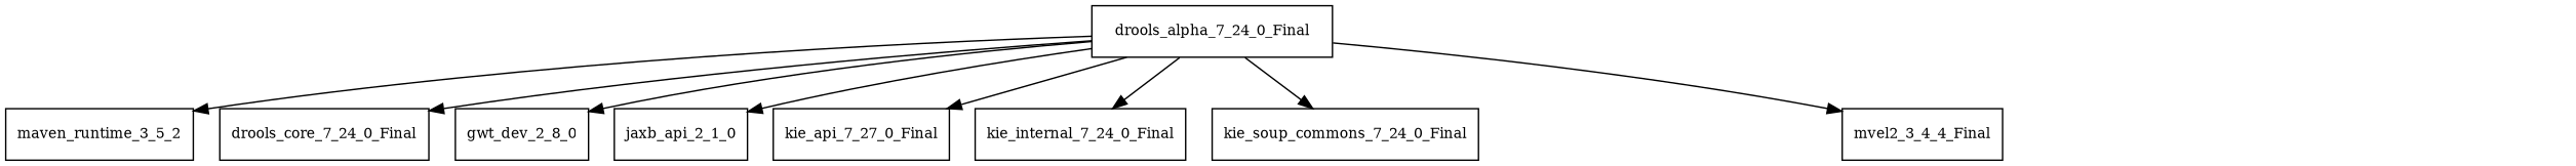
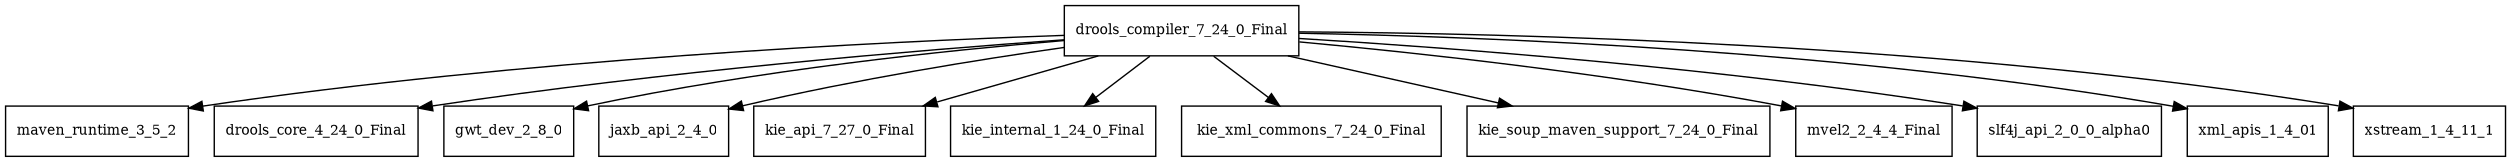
  digraph {
    node [fontsize=10.0 shape=box]
    n1 [label=maven_runtime_3_5_2]
-   drools_compiler_7_24_0_Final [label=drools_alpha_7_24_0_Final]
-   drools_core_7_24_0_Final
+   drools_compiler_7_24_0_Final
+   drools_core_7_24_0_Final [label=drools_core_4_24_0_Final]
    n4 [label=gwt_dev_2_8_0]
-   jaxb_api_2_4_0 [label=jaxb_api_2_1_0]
+   jaxb_api_2_4_0
    n6 [label=kie_api_7_27_0_Final]
-   kie_internal_7_24_0_Final
-   kie_soup_commons_7_24_0_Final
-   mvel2_2_4_4_Final [label=mvel2_3_4_4_Final]
+   kie_internal_7_24_0_Final [label=kie_internal_1_24_0_Final]
+   kie_soup_commons_7_24_0_Final [label=kie_xml_commons_7_24_0_Final]
+   kie_soup_maven_support_7_24_0_Final
+   mvel2_2_4_4_Final
+   slf4j_api_2_0_0_alpha0
+   xml_apis_1_4_01
+   xstream_1_4_11_1
    drools_compiler_7_24_0_Final -> n1
    drools_compiler_7_24_0_Final -> drools_core_7_24_0_Final
    drools_compiler_7_24_0_Final -> n4
    drools_compiler_7_24_0_Final -> jaxb_api_2_4_0
    drools_compiler_7_24_0_Final -> n6
    drools_compiler_7_24_0_Final -> kie_internal_7_24_0_Final
    drools_compiler_7_24_0_Final -> kie_soup_commons_7_24_0_Final
+   drools_compiler_7_24_0_Final -> kie_soup_maven_support_7_24_0_Final
    drools_compiler_7_24_0_Final -> mvel2_2_4_4_Final
+   drools_compiler_7_24_0_Final -> slf4j_api_2_0_0_alpha0
+   drools_compiler_7_24_0_Final -> xml_apis_1_4_01
+   drools_compiler_7_24_0_Final -> xstream_1_4_11_1
  }
